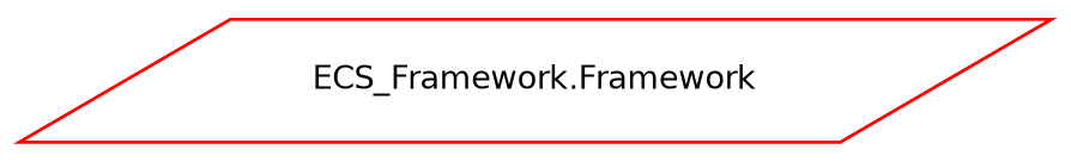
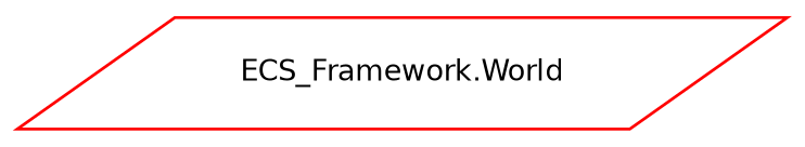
  digraph {
    rankdir=LR
    fontname="DejaVu Sans"
-   n1 [color=red fillcolor=white fontname="DejaVu Sans" fontsize=10 height=0.2 label="ECS_Framework.Framework" shape=parallelogram style=filled width=0.4]
+   n1 [color=red fillcolor=white fontname="DejaVu Sans" fontsize=10 height=0.2 label="ECS_Framework.World" shape=parallelogram style=filled width=0.4]
  }
